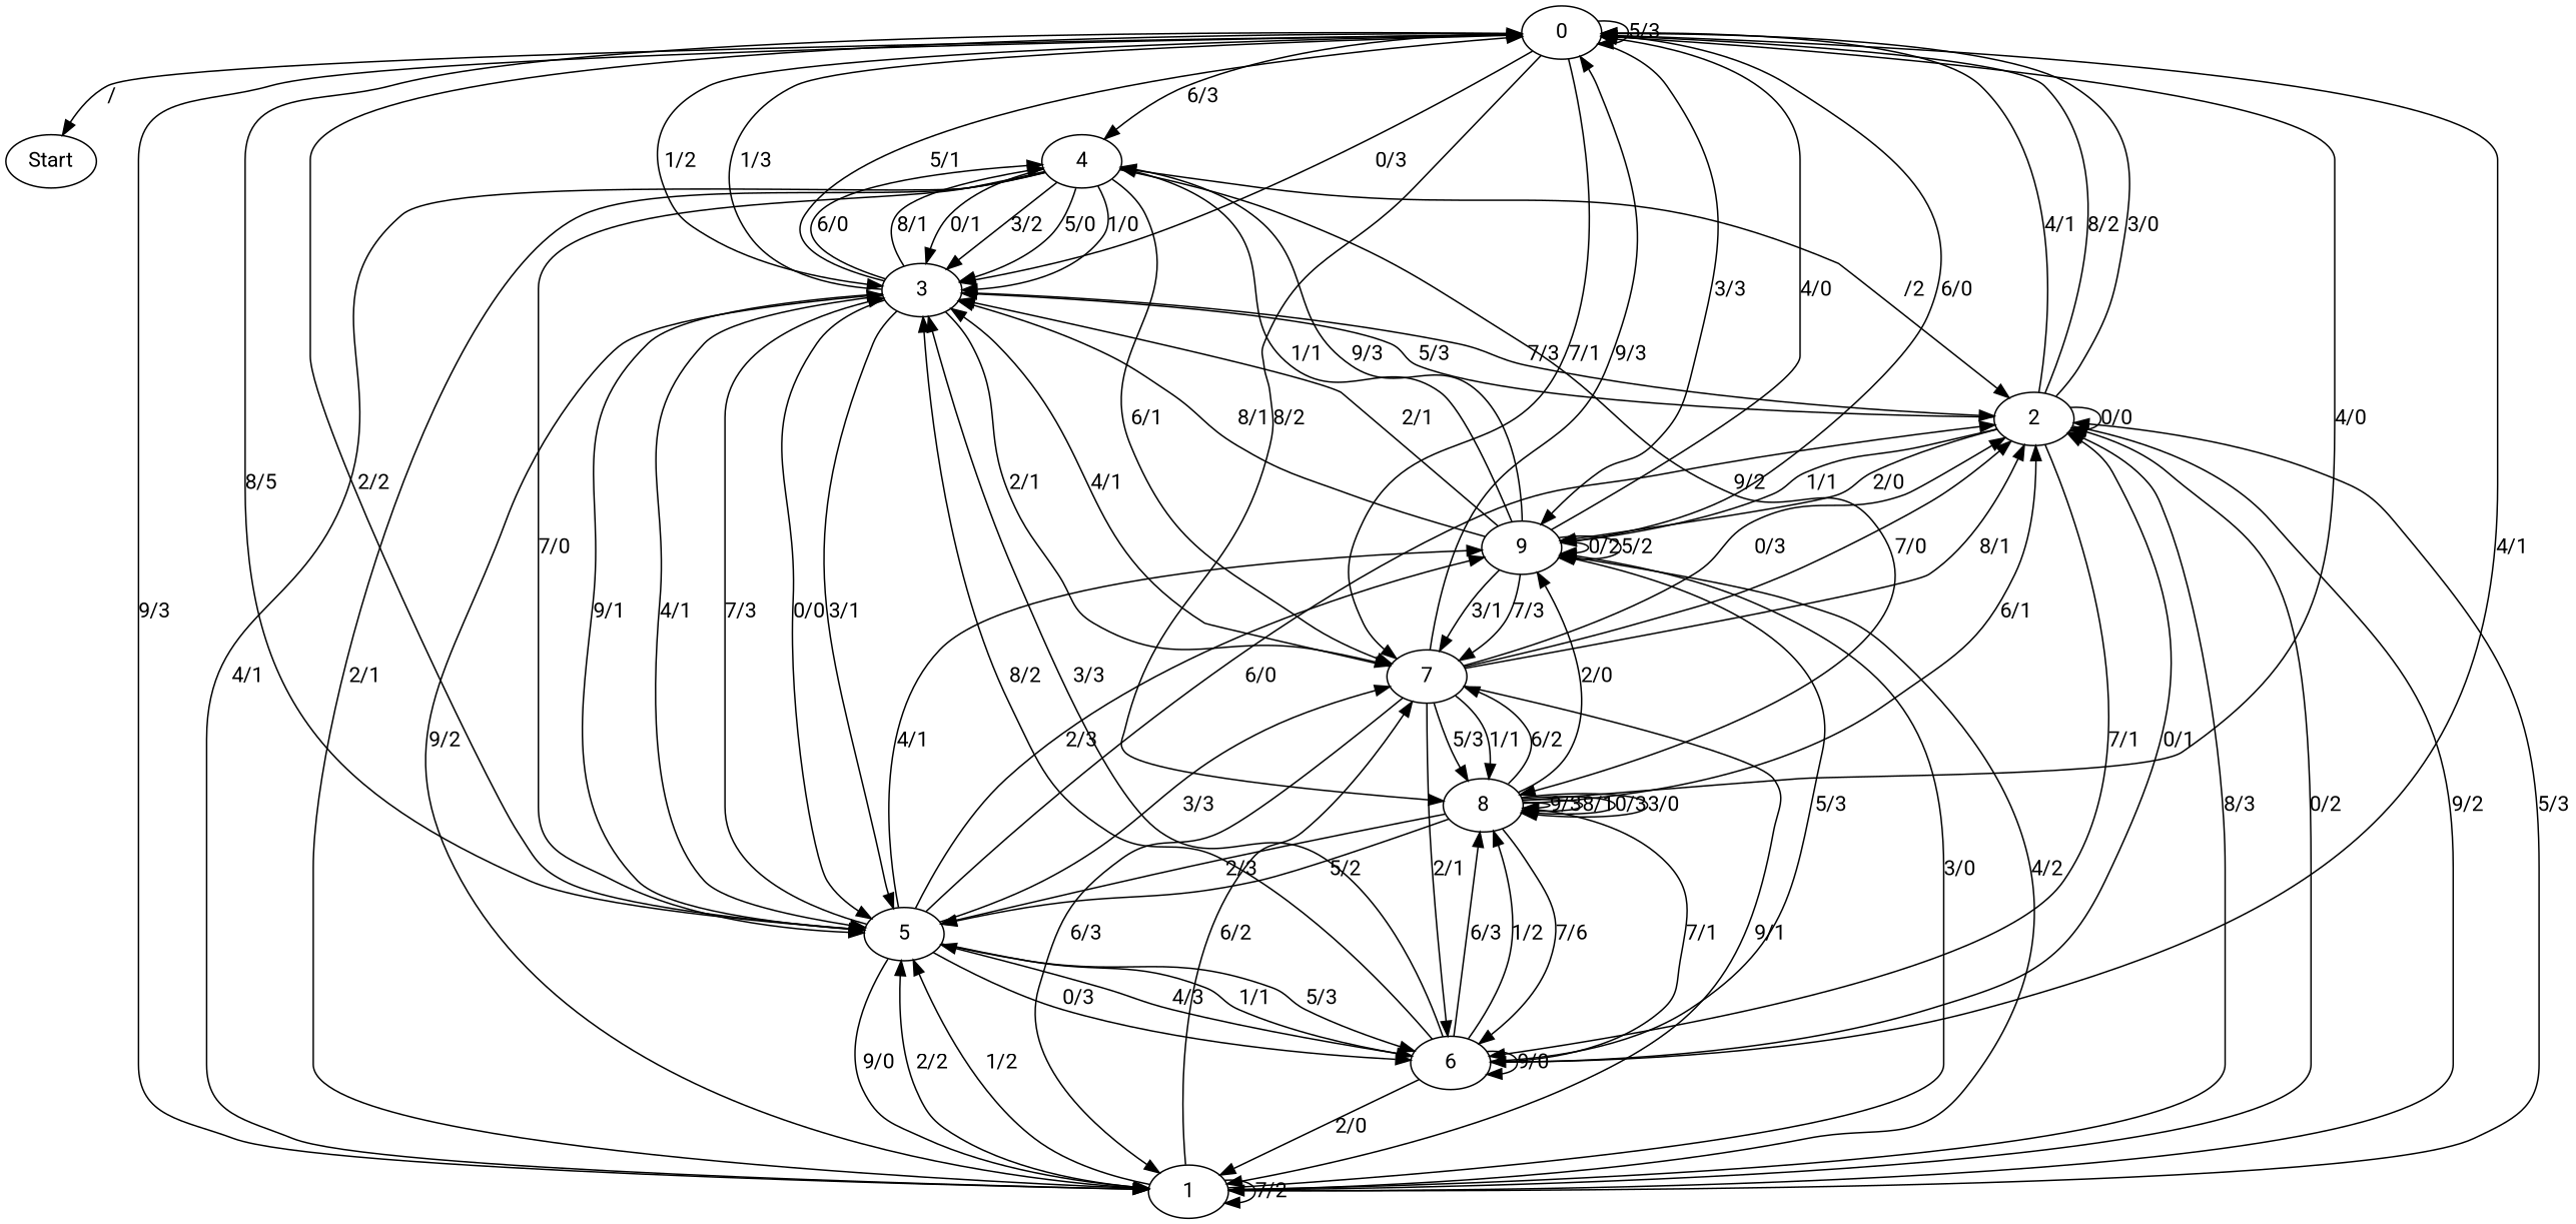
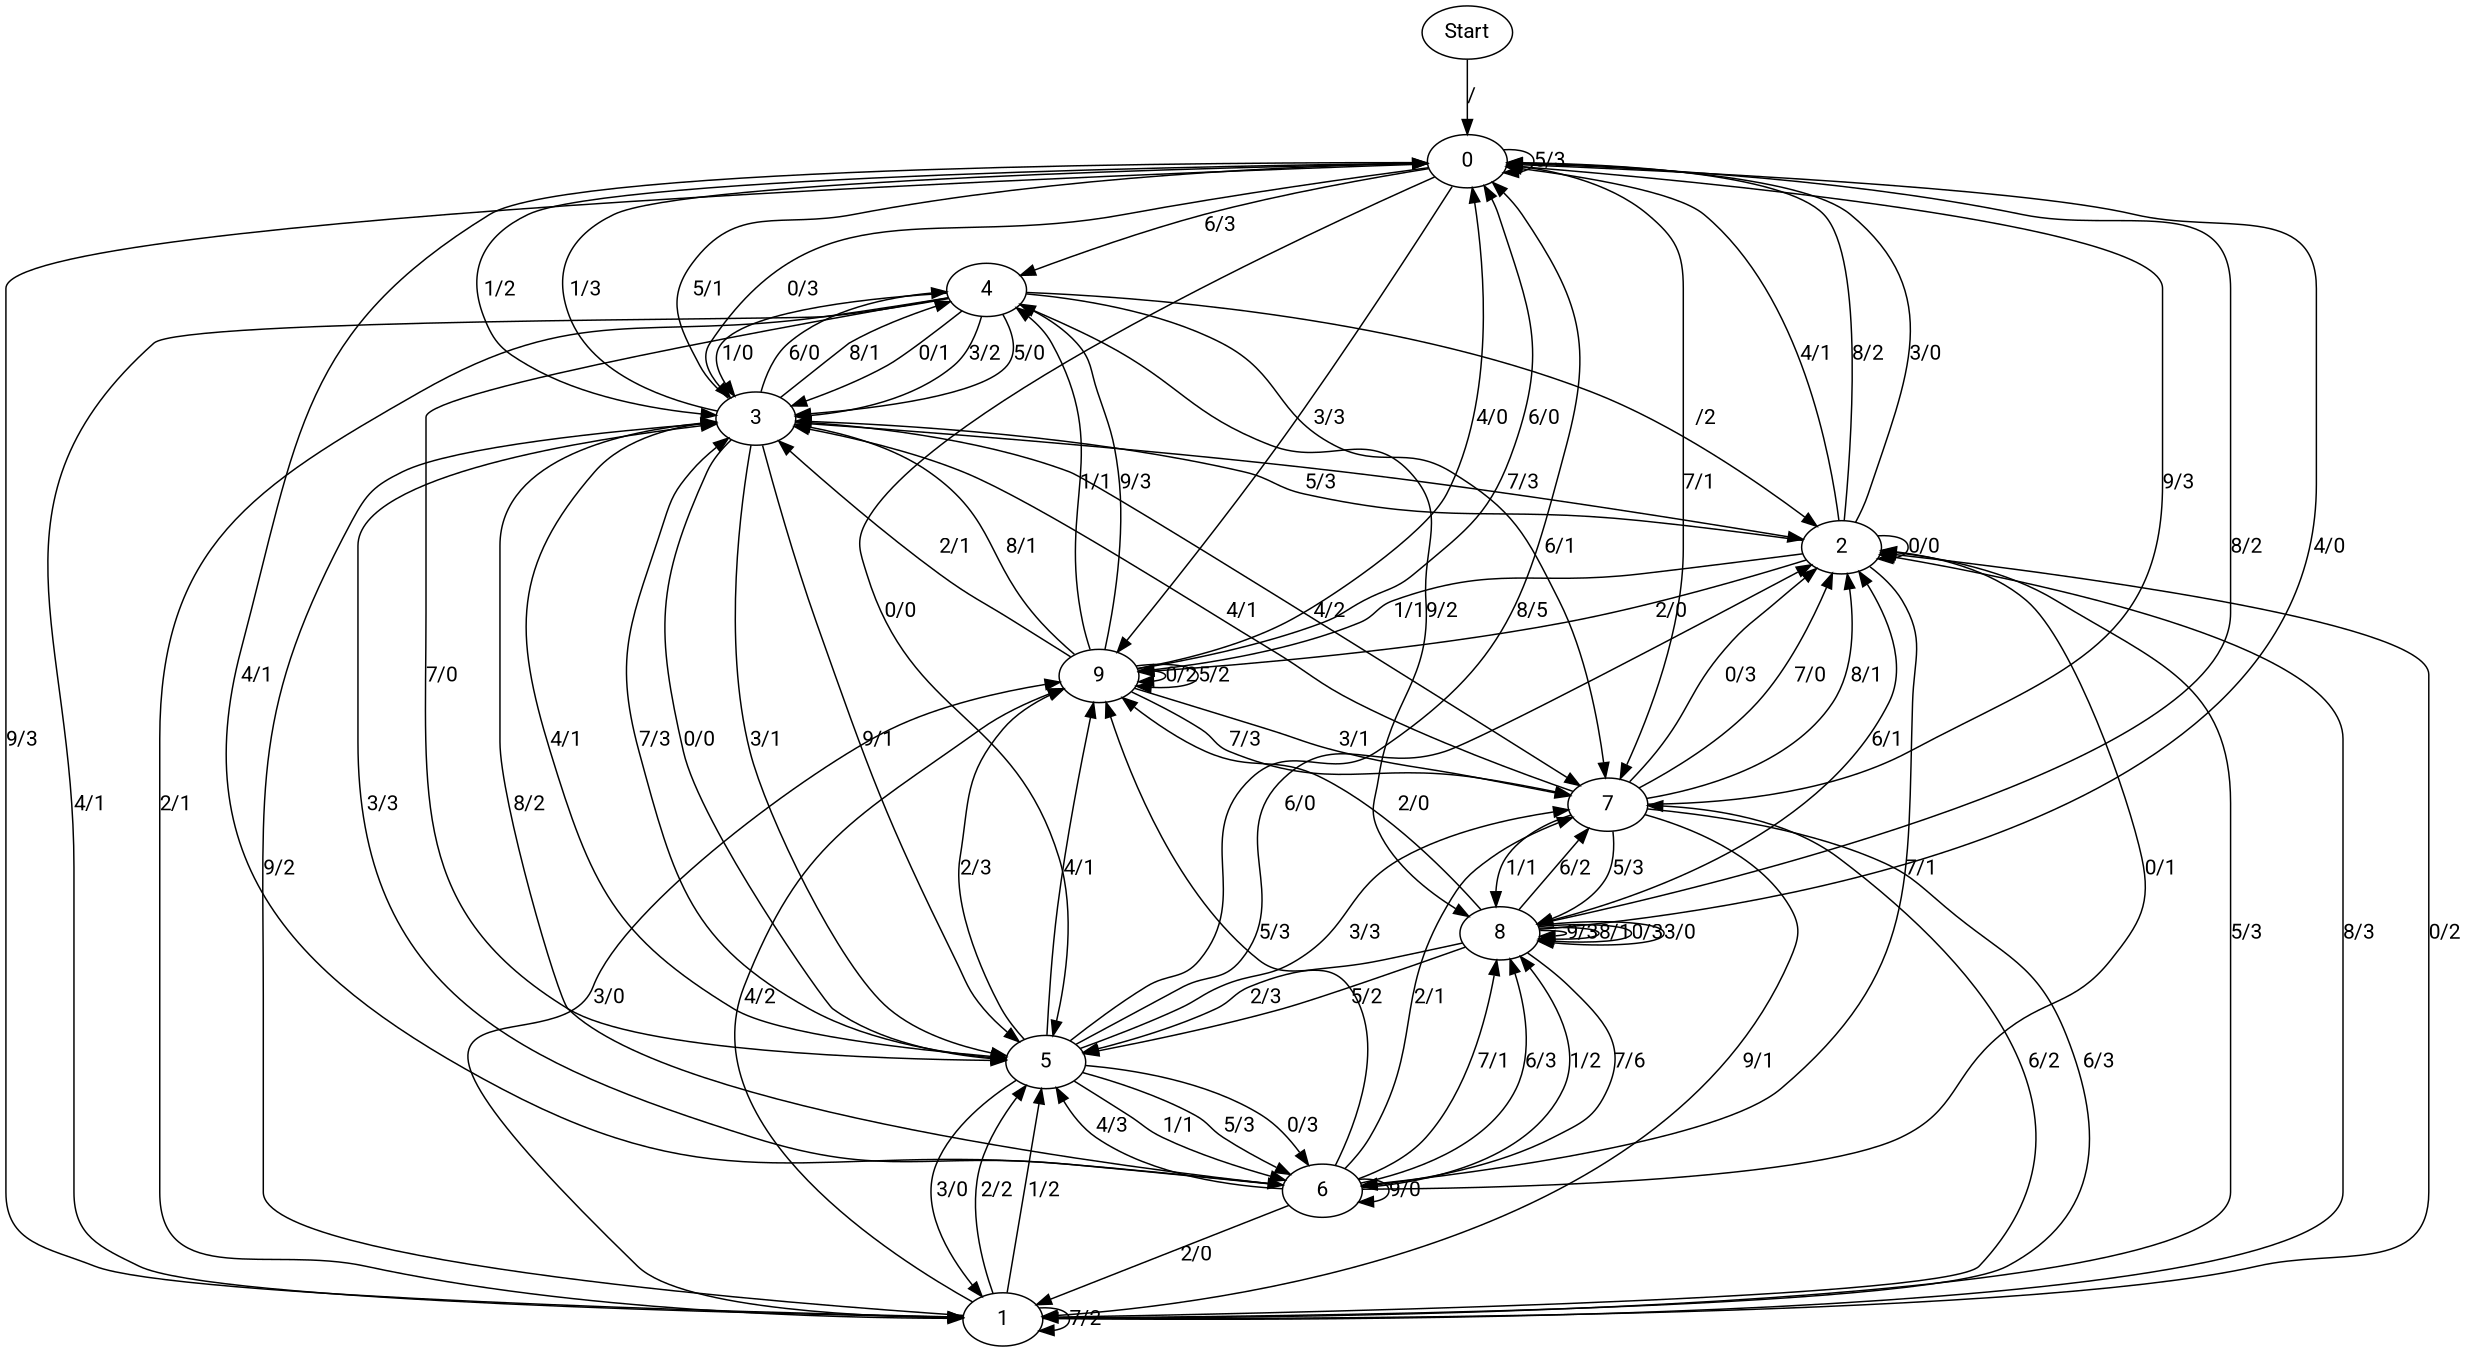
  digraph {
    fontname=Roboto
    node [fontname=Roboto]
    edge [fontname=Roboto]
    Start
    0
    4
    3
    6
    1
    7
    8
    9
    5
    2
-   0 -> Start [label="/"]
+   Start -> 0 [label="/"]
    0 -> 0 [label="5/3"]
    0 -> 4 [label="6/3"]
    0 -> 3 [label="0/3"]
    0 -> 3 [label="1/2"]
    0 -> 6 [label="4/1"]
    0 -> 1 [label="9/3"]
    0 -> 7 [label="7/1"]
    0 -> 8 [label="8/2"]
    0 -> 9 [label="3/3"]
-   0 -> 5 [label="2/2"]
+   0 -> 5 [label="0/0"]
    4 -> 3 [label="0/1"]
    4 -> 3 [label="3/2"]
    4 -> 3 [label="5/0"]
    4 -> 3 [label="1/0"]
    4 -> 1 [label="4/1"]
    4 -> 1 [label="2/1"]
    4 -> 7 [label="6/1"]
    4 -> 8 [label="9/2"]
    4 -> 5 [label="7/0"]
    4 -> 2 [label="/2"]
    3 -> 0 [label="1/3"]
    3 -> 0 [label="5/1"]
    3 -> 4 [label="6/0"]
    3 -> 4 [label="8/1"]
-   3 -> 7 [label="2/1"]
+   3 -> 7 [label="4/2"]
    3 -> 5 [label="0/0"]
    3 -> 5 [label="3/1"]
    3 -> 5 [label="9/1"]
    3 -> 5 [label="4/1"]
    3 -> 2 [label="7/3"]
    6 -> 3 [label="3/3"]
    6 -> 3 [label="8/2"]
    6 -> 6 [label="9/0"]
    6 -> 1 [label="2/0"]
    6 -> 8 [label="7/1"]
    6 -> 8 [label="6/3"]
    6 -> 8 [label="1/2"]
    6 -> 9 [label="5/3"]
    6 -> 5 [label="4/3"]
    6 -> 2 [label="0/1"]
    1 -> 3 [label="9/2"]
    1 -> 1 [label="7/2"]
    1 -> 7 [label="6/2"]
    1 -> 9 [label="3/0"]
    1 -> 9 [label="4/2"]
    1 -> 5 [label="2/2"]
    1 -> 5 [label="1/2"]
    1 -> 2 [label="5/3"]
    1 -> 2 [label="8/3"]
    1 -> 2 [label="0/2"]
    7 -> 0 [label="9/3"]
    7 -> 3 [label="4/1"]
-   7 -> 6 [label="2/1"]
+   6 -> 7 [label="2/1"]
    7 -> 1 [label="6/3"]
    7 -> 1 [label="9/1"]
    7 -> 8 [label="5/3"]
    7 -> 8 [label="1/1"]
    7 -> 2 [label="0/3"]
    7 -> 2 [label="7/0"]
    7 -> 2 [label="8/1"]
    8 -> 0 [label="4/0"]
    8 -> 6 [label="7/6"]
    8 -> 7 [label="6/2"]
    8 -> 8 [label="9/3"]
    8 -> 8 [label="8/1"]
    8 -> 8 [label="0/3"]
    8 -> 8 [label="3/0"]
    8 -> 9 [label="2/0"]
    8 -> 5 [label="2/3"]
    8 -> 5 [label="5/2"]
    8 -> 2 [label="6/1"]
    9 -> 0 [label="4/0"]
    9 -> 0 [label="6/0"]
    9 -> 4 [label="1/1"]
    9 -> 4 [label="9/3"]
    9 -> 3 [label="8/1"]
    9 -> 3 [label="2/1"]
    9 -> 7 [label="3/1"]
    9 -> 7 [label="7/3"]
    9 -> 9 [label="0/2"]
    9 -> 9 [label="5/2"]
    5 -> 0 [label="8/5"]
    5 -> 3 [label="7/3"]
    5 -> 6 [label="0/3"]
    5 -> 6 [label="1/1"]
    5 -> 6 [label="5/3"]
-   5 -> 1 [label="9/0"]
+   5 -> 1 [label="3/0"]
    5 -> 7 [label="3/3"]
    5 -> 9 [label="2/3"]
    5 -> 9 [label="4/1"]
    5 -> 2 [label="6/0"]
    2 -> 0 [label="8/2"]
    2 -> 0 [label="3/0"]
    2 -> 0 [label="4/1"]
    2 -> 3 [label="5/3"]
    2 -> 6 [label="7/1"]
-   2 -> 1 [label="9/2"]
    2 -> 9 [label="1/1"]
    2 -> 9 [label="2/0"]
    2 -> 2 [label="0/0"]
  }
